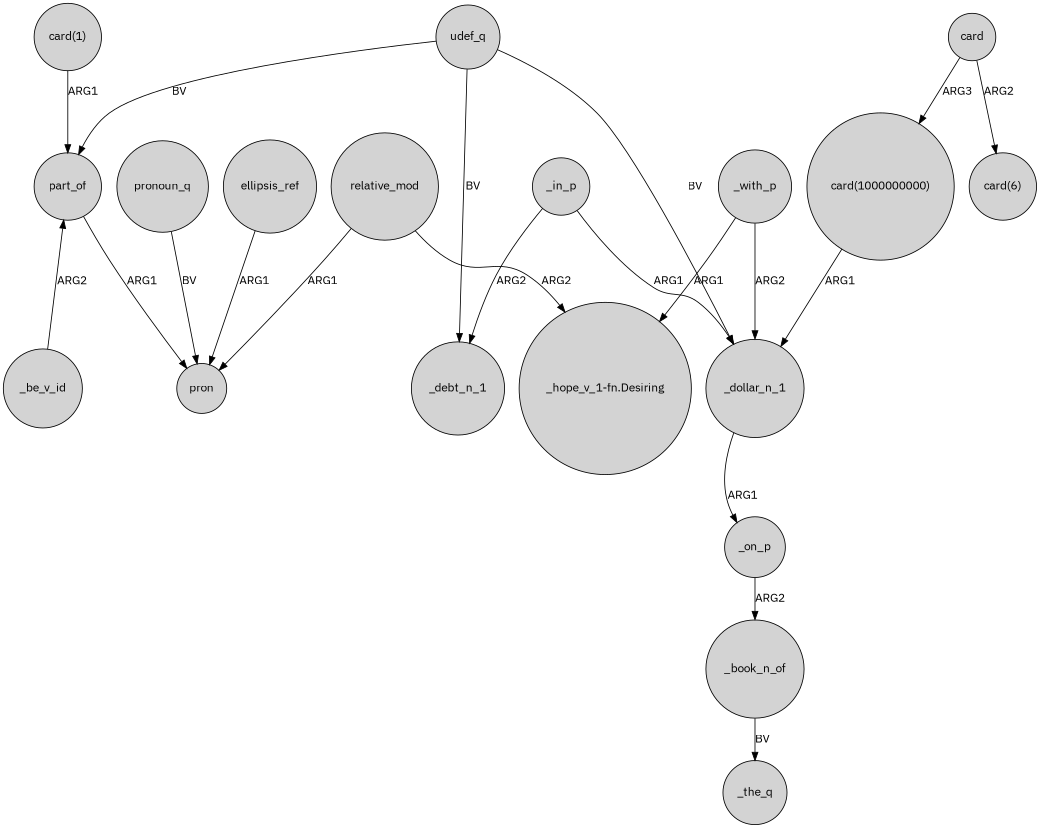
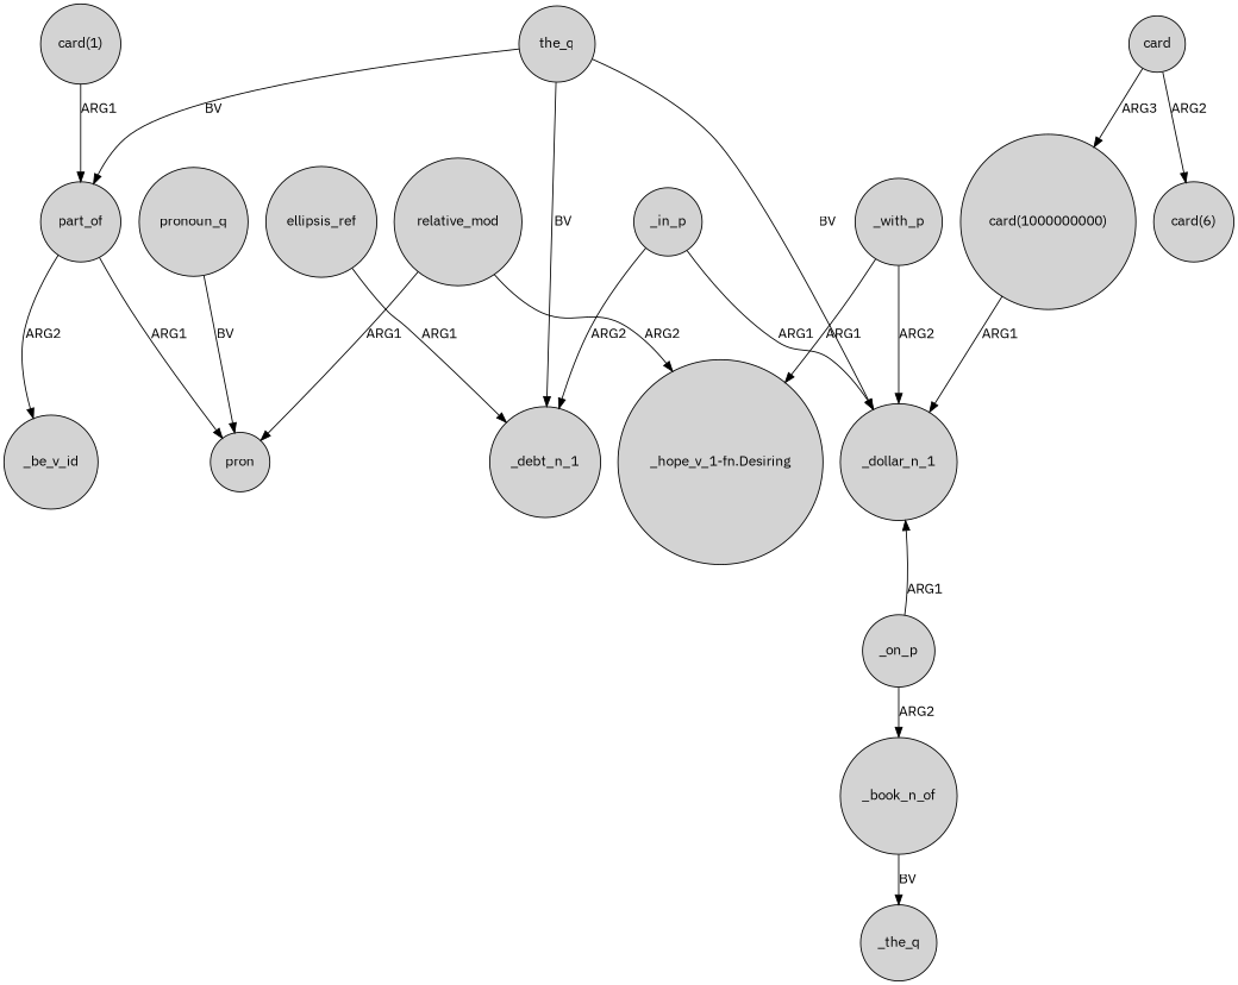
  digraph {
    fontname="IBM Plex Sans"
    node [fontname="IBM Plex Sans" shape=circle style=filled]
    edge [fontname="IBM Plex Sans"]
    part_of
    pron
-   udef_q
+   udef_q [label=the_q]
    _debt_n_1
    _dollar_n_1
    _on_p
    _book_n_of
    _the_q
    ellipsis_ref
    n10 [label=card]
    "card(6)"
    "card(1000000000)"
    _be_v_id
    relative_mod
    "_hope_v_1-fn.Desiring"
    pronoun_q
    "card(1)"
    _with_p
    _in_p
    part_of -> pron [label=ARG1]
    udef_q -> part_of [label=BV]
    udef_q -> _debt_n_1 [label=BV]
    udef_q -> _dollar_n_1 [label=BV]
-   _dollar_n_1 -> _on_p [label=ARG1]
+   _on_p -> _dollar_n_1 [label=ARG1]
    _on_p -> _book_n_of [label=ARG2]
    _book_n_of -> _the_q [label=BV]
-   ellipsis_ref -> pron [label=ARG1]
+   ellipsis_ref -> _debt_n_1 [label=ARG1]
    n10 -> "card(6)" [label=ARG2]
    n10 -> "card(1000000000)" [label=ARG3]
    "card(1000000000)" -> _dollar_n_1 [label=ARG1]
-   _be_v_id -> part_of [label=ARG2]
+   part_of -> _be_v_id [label=ARG2]
    relative_mod -> pron [label=ARG1]
    relative_mod -> "_hope_v_1-fn.Desiring" [label=ARG2]
    pronoun_q -> pron [label=BV]
    "card(1)" -> part_of [label=ARG1]
    _with_p -> _dollar_n_1 [label=ARG2]
    _with_p -> "_hope_v_1-fn.Desiring" [label=ARG1]
    _in_p -> _debt_n_1 [label=ARG2]
    _in_p -> _dollar_n_1 [label=ARG1]
  }
